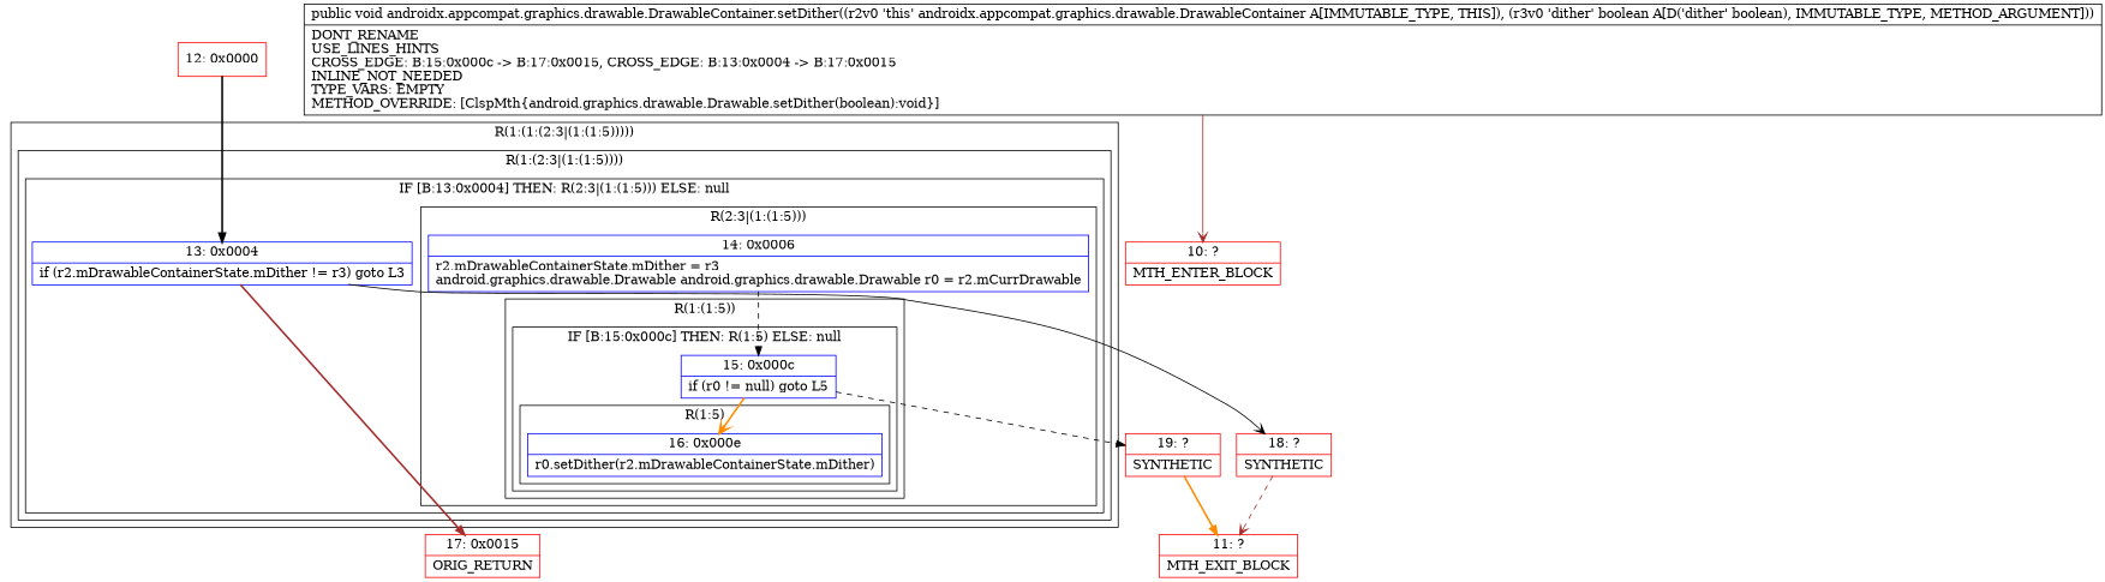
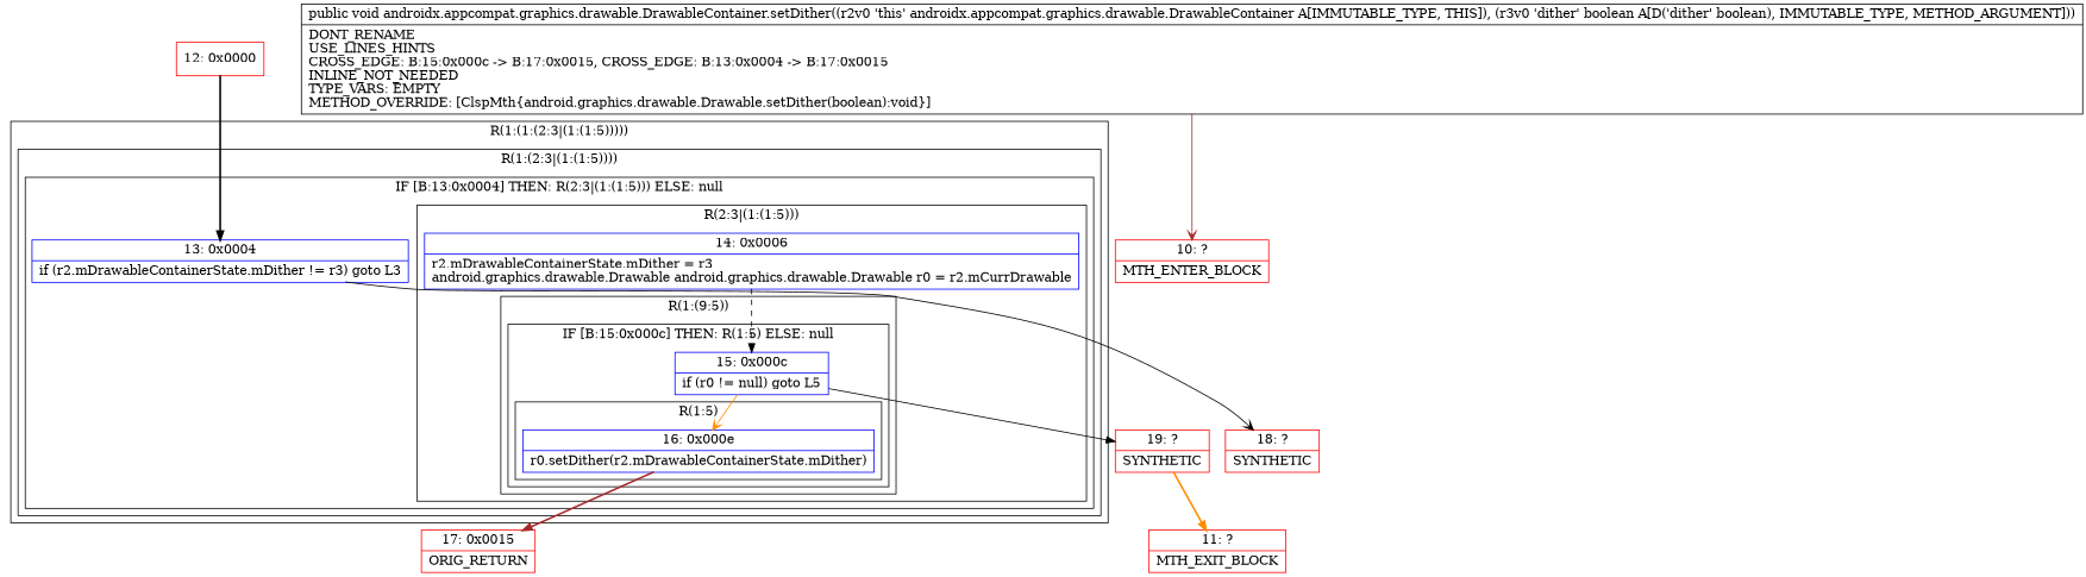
  digraph {
    node [color=red shape=record]
    edge [arrowhead=normal color=black style=bold]
    n1 [color=blue label="{16\:\ 0x000e|r0.setDither(r2.mDrawableContainerState.mDither)\l}"]
    n2 [color=blue label="{15\:\ 0x000c|if (r0 != null) goto L5\l}"]
    n3 [color=blue label="{14\:\ 0x0006|r2.mDrawableContainerState.mDither = r3\landroid.graphics.drawable.Drawable android.graphics.drawable.Drawable r0 = r2.mCurrDrawable\l}"]
    n4 [color=blue label="{13\:\ 0x0004|if (r2.mDrawableContainerState.mDither != r3) goto L3\l}"]
    n5 [label="{17\:\ 0x0015|ORIG_RETURN\l}"]
    n6 [label="{19\:\ ?|SYNTHETIC\l}"]
    n7 [label="{18\:\ ?|SYNTHETIC\l}"]
    n8 [label="{11\:\ ?|MTH_EXIT_BLOCK\l}"]
    n9 [label="{10\:\ ?|MTH_ENTER_BLOCK\l}"]
    n10 [label="{12\:\ 0x0000}"]
    n11 [label="{public void androidx.appcompat.graphics.drawable.DrawableContainer.setDither((r2v0 'this' androidx.appcompat.graphics.drawable.DrawableContainer A[IMMUTABLE_TYPE, THIS]), (r3v0 'dither' boolean A[D('dither' boolean), IMMUTABLE_TYPE, METHOD_ARGUMENT]))  | DONT_RENAME\lUSE_LINES_HINTS\lCROSS_EDGE: B:15:0x000c \-\> B:17:0x0015, CROSS_EDGE: B:13:0x0004 \-\> B:17:0x0015\lINLINE_NOT_NEEDED\lTYPE_VARS: EMPTY\lMETHOD_OVERRIDE: [ClspMth\{android.graphics.drawable.Drawable.setDither(boolean):void\}]\l}" color=""]
    subgraph cluster_1 {
      label="R(1:(1:(2:3|(1:(1:5)))))"
      subgraph cluster_2 {
        label="R(1:(2:3|(1:(1:5))))"
        subgraph cluster_3 {
          label="IF [B:13:0x0004] THEN: R(2:3|(1:(1:5))) ELSE: null"
          n4
          subgraph cluster_4 {
            label="R(2:3|(1:(1:5)))"
            n3
            subgraph cluster_5 {
-             label="R(1:(1:5))"
+             label="R(1:(9:5))"
              subgraph cluster_6 {
                label="IF [B:15:0x000c] THEN: R(1:5) ELSE: null"
                n2
                subgraph cluster_7 {
                  label="R(1:5)"
                  n1
                }
              }
            }
          }
        }
      }
    }
-   n4 -> n5 [color=brown]
-   n2 -> n1 [arrowhead=vee color=darkorange]
-   n2 -> n6 [style=dashed]
+   n1 -> n5 [color=brown]
+   n2 -> n1 [arrowhead=vee color=darkorange style=solid]
+   n2 -> n6 [style=solid]
    n3 -> n2 [style=dashed]
    n4 -> n7 [arrowhead=vee style=solid]
    n6 -> n8 [color=darkorange]
-   n7 -> n8 [arrowhead=vee color=brown style=dashed]
    n10 -> n4
    n11 -> n9 [arrowhead=vee color=brown style=solid]
  }
